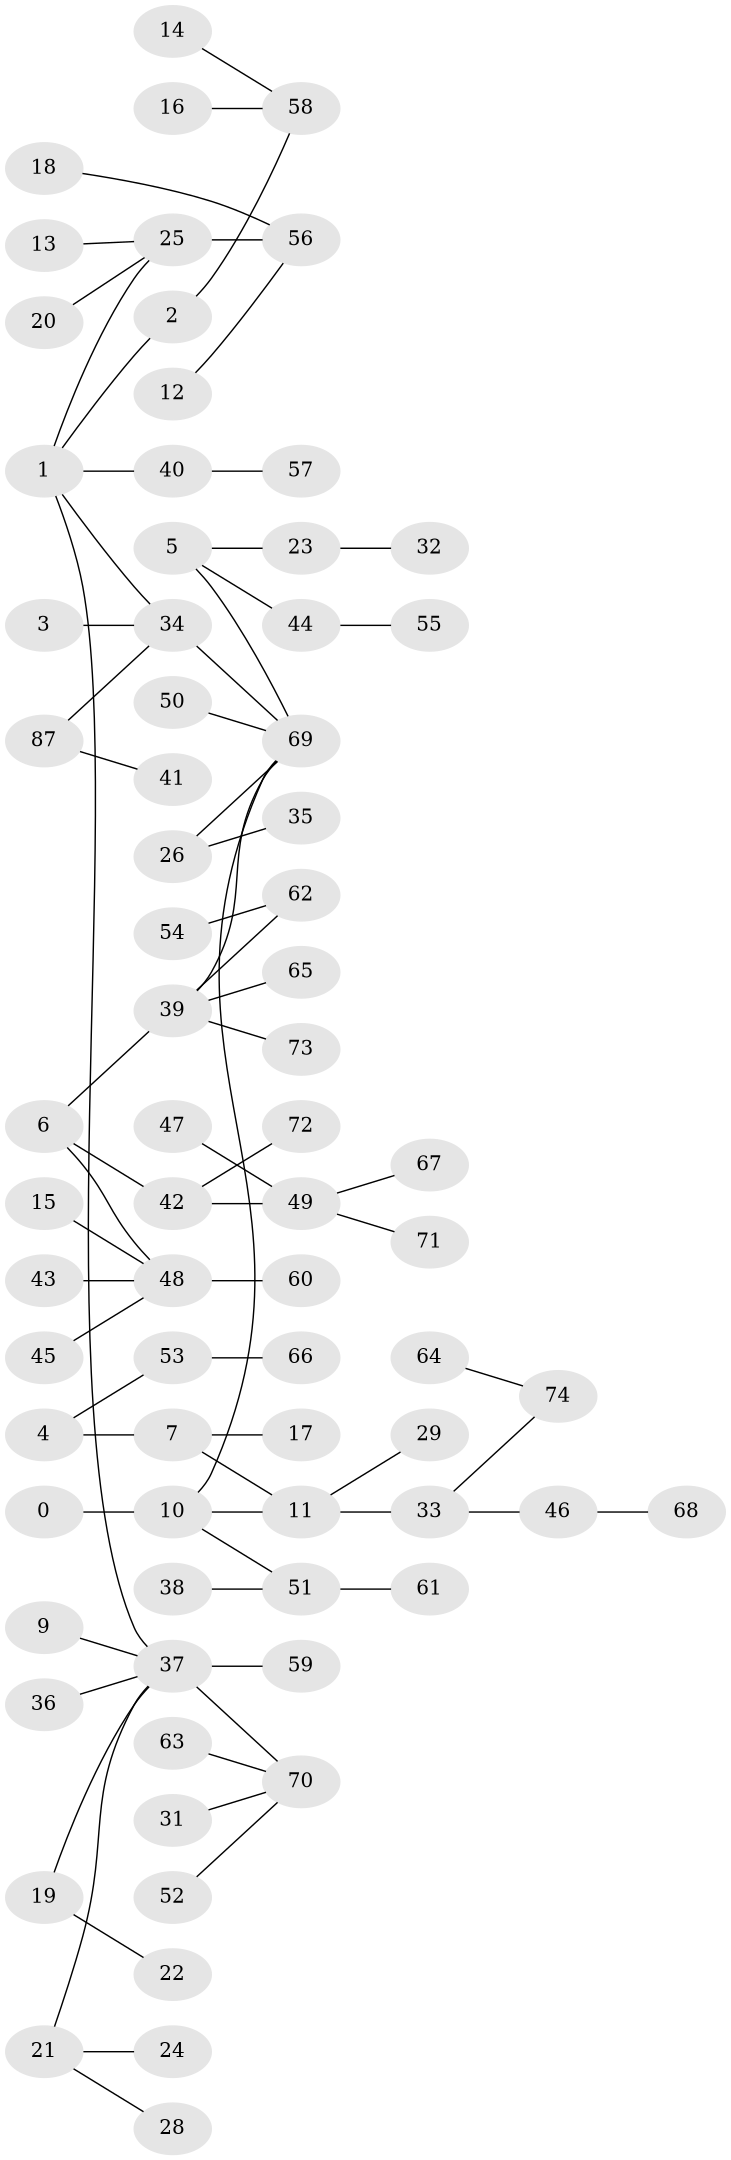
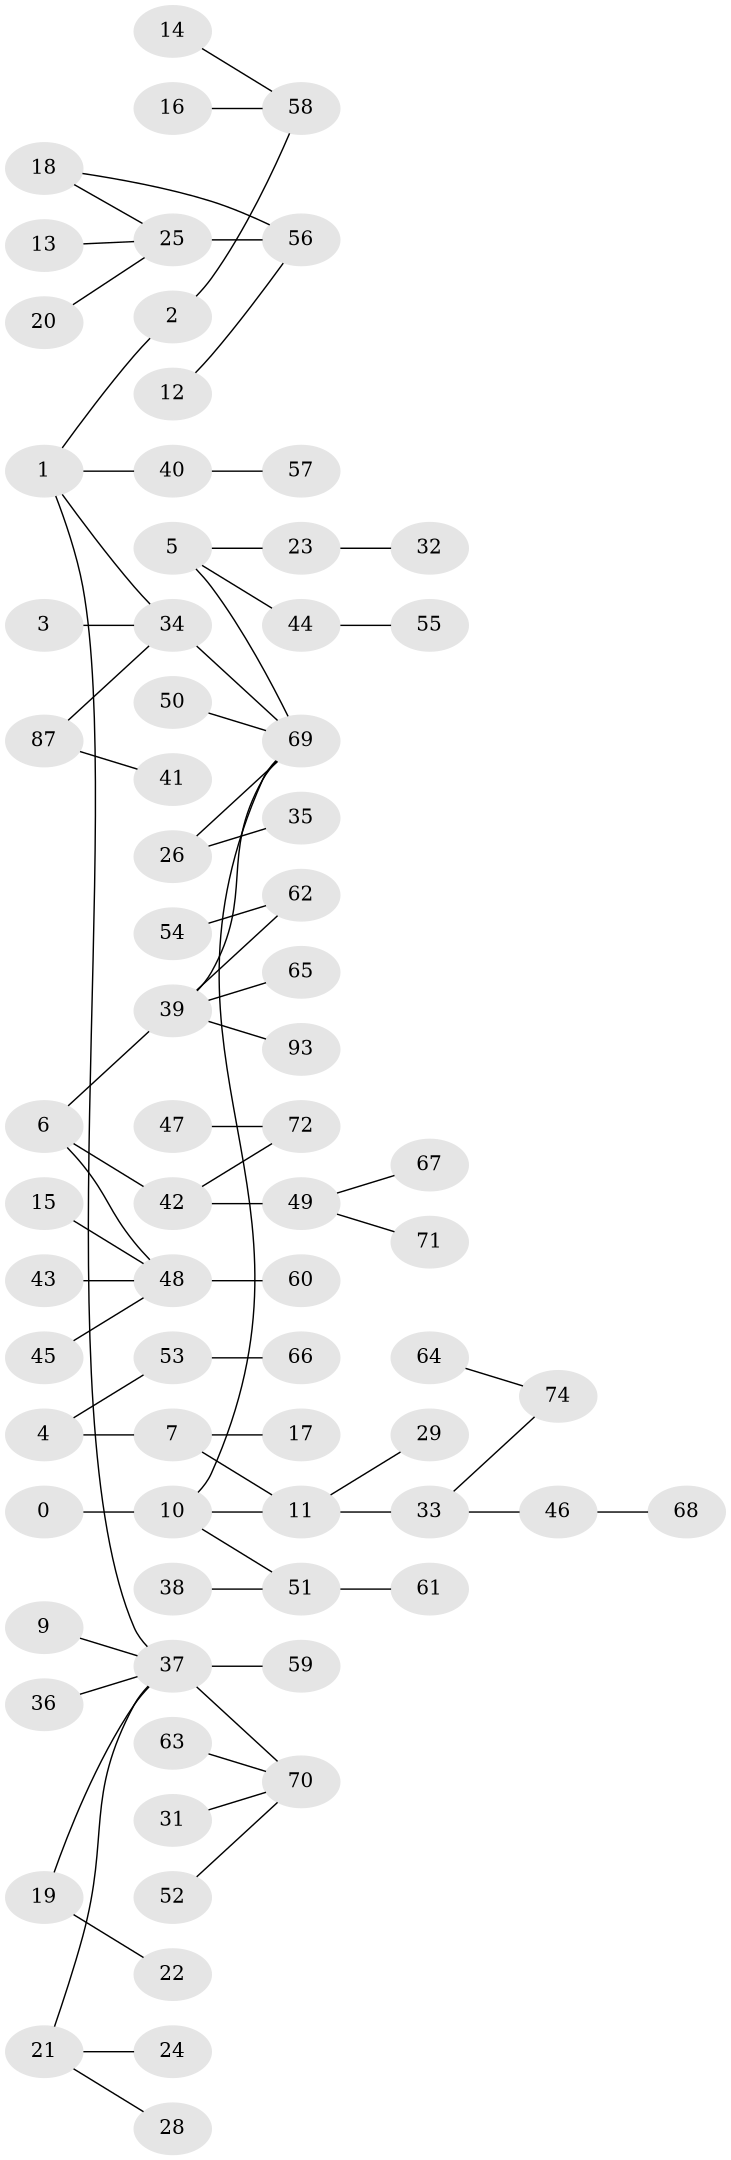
  graph {
    rankdir=LR
    node [color=gray90 style=filled]
    edge [weight=1.0]
    1
    2
    25
    34
    37
    40
    58
    56
    69
    70
    59
    57
    3
    4
    7
    53
    11
    17
    66
    5
    23
    44
    32
    55
    6
    39
    42
    48
    62
    65
-   73
+   73 [label=93]
    49
    72
    60
    29
    33
    n37 [label=0]
    10
    51
    9
    61
    46
    74
    12
    13
    14
    15
    16
    18
    19
    22
    20
    21
    24
    28
    26
    35
    n58 [label=87]
    41
    31
    68
    36
    38
    67
    71
    43
    45
    47
    50
    52
    54
    63
    64
    1 -- 2
-   1 -- 25
+   18 -- 25
    1 -- 34
    1 -- 37
    1 -- 40
    2 -- 58
    25 -- 56
    34 -- 69
    37 -- 70
    37 -- 59
    40 -- 57
    3 -- 34
    4 -- 7
    4 -- 53
    7 -- 11
    7 -- 17
    53 -- 66
    11 -- 29
    11 -- 33
    5 -- 69
    5 -- 23
    5 -- 44
    23 -- 32
    44 -- 55
    6 -- 39
    6 -- 42
    6 -- 48
    39 -- 69
    39 -- 62
    39 -- 65
    39 -- 73
    42 -- 49
    42 -- 72
    48 -- 60
    49 -- 67
    49 -- 71
    33 -- 46
    33 -- 74
    n37 -- 10
    10 -- 69
    10 -- 11
    10 -- 51
    51 -- 61
    9 -- 37
    46 -- 68
    12 -- 56
    13 -- 25
    14 -- 58
    15 -- 48
    16 -- 58
    18 -- 56
    19 -- 37
    19 -- 22
    20 -- 25
    21 -- 37
    21 -- 24
    21 -- 28
    26 -- 69
    26 -- 35
    n58 -- 34
    n58 -- 41
    31 -- 70
    36 -- 37
    38 -- 51
    43 -- 48
    45 -- 48
-   47 -- 49
+   47 -- 72
    50 -- 69
    52 -- 70
    54 -- 62
    63 -- 70
    64 -- 74
  }
